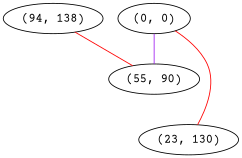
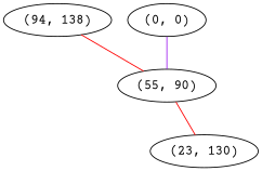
  graph {
    fontname="Courier Prime"
    node [fontname="Courier Prime"]
    edge [color=red fontname="Courier Prime" weight=1]
    n1 [label="(94, 138)"]
    "(55, 90)"
    "(23, 130)"
    "(0, 0)"
    n1 -- "(55, 90)"
-   "(0, 0)" -- "(23, 130)"
+   "(55, 90)" -- "(23, 130)"
    "(0, 0)" -- "(55, 90)" [color=purple weight=4]
  }
